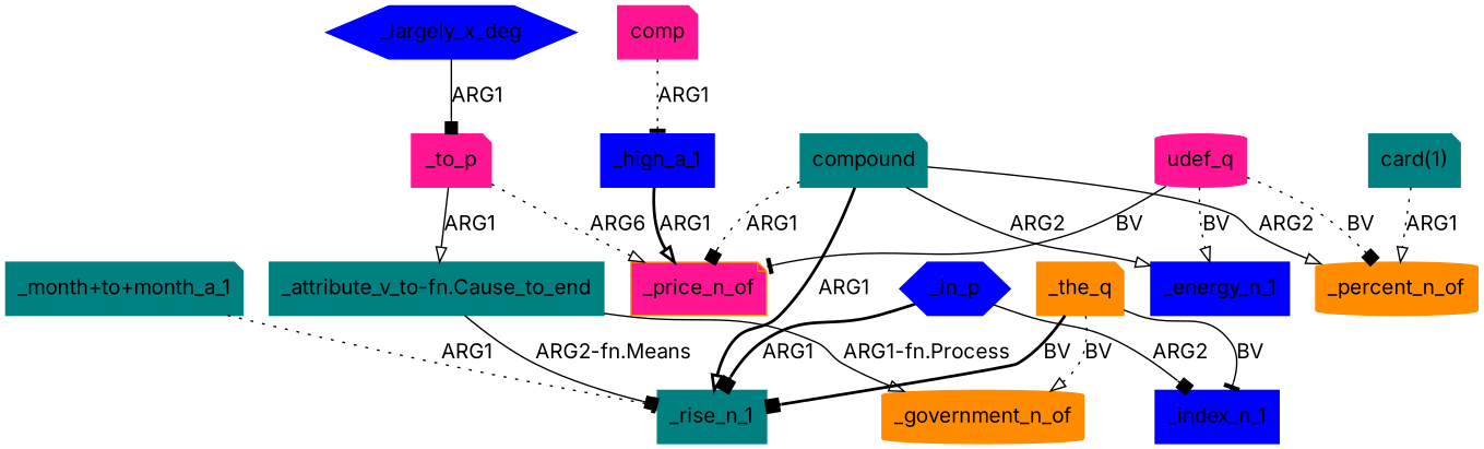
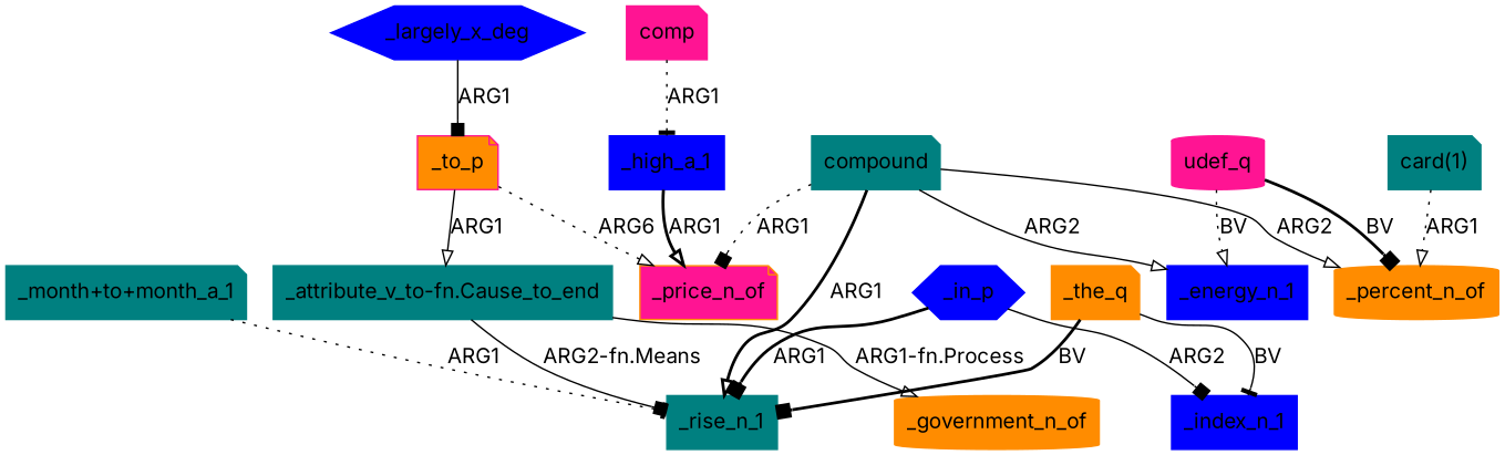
  digraph {
    fontname=Inter
    node [color=teal fontname=Inter shape=note style=filled]
    edge [arrowhead=onormal fontname=Inter style=solid]
    _rise_n_1 [shape=box]
    compound
    _price_n_of [color=darkorange fillcolor=deeppink]
    _energy_n_1 [color=blue shape=box]
    _percent_n_of [color=darkorange shape=cylinder]
    "_month+to+month_a_1"
    udef_q [color=deeppink shape=cylinder]
    _the_q [color=darkorange]
    _index_n_1 [color=blue shape=box]
    _government_n_of [color=darkorange shape=cylinder]
    _in_p [color=blue shape=hexagon]
-   _to_p [color=deeppink]
+   _to_p [color=deeppink fillcolor=darkorange]
    "_attribute_v_to-fn.Cause_to_end" [shape=box]
    _high_a_1 [color=blue shape=box]
    comp [color=deeppink]
    _largely_x_deg [color=blue shape=hexagon]
    "card(1)"
    compound -> _rise_n_1 [label=ARG1 style=bold]
    compound -> _price_n_of [arrowhead=box label=ARG1 style=dotted]
    compound -> _energy_n_1 [label=ARG2]
    compound -> _percent_n_of [label=ARG2]
    "_month+to+month_a_1" -> _rise_n_1 [arrowhead=tee label=ARG1 style=dotted]
-   udef_q -> _price_n_of [arrowhead=tee label=BV]
    udef_q -> _energy_n_1 [label=BV style=dotted]
-   udef_q -> _percent_n_of [arrowhead=box label=BV style=dotted]
+   udef_q -> _percent_n_of [arrowhead=box label=BV style=bold]
    _the_q -> _rise_n_1 [arrowhead=box label=BV style=bold]
    _the_q -> _index_n_1 [arrowhead=tee label=BV]
-   _the_q -> _government_n_of [label=BV style=dotted]
    _in_p -> _rise_n_1 [arrowhead=box label=ARG1 style=bold]
    _in_p -> _index_n_1 [arrowhead=box label=ARG2]
    _to_p -> _price_n_of [label=ARG6 style=dotted]
    _to_p -> "_attribute_v_to-fn.Cause_to_end" [label=ARG1]
    "_attribute_v_to-fn.Cause_to_end" -> _rise_n_1 [arrowhead=box label="ARG2-fn.Means"]
    "_attribute_v_to-fn.Cause_to_end" -> _government_n_of [label="ARG1-fn.Process"]
    _high_a_1 -> _price_n_of [label=ARG1 style=bold]
    comp -> _high_a_1 [arrowhead=tee label=ARG1 style=dotted]
    _largely_x_deg -> _to_p [arrowhead=box label=ARG1]
    "card(1)" -> _percent_n_of [label=ARG1 style=dotted]
  }
